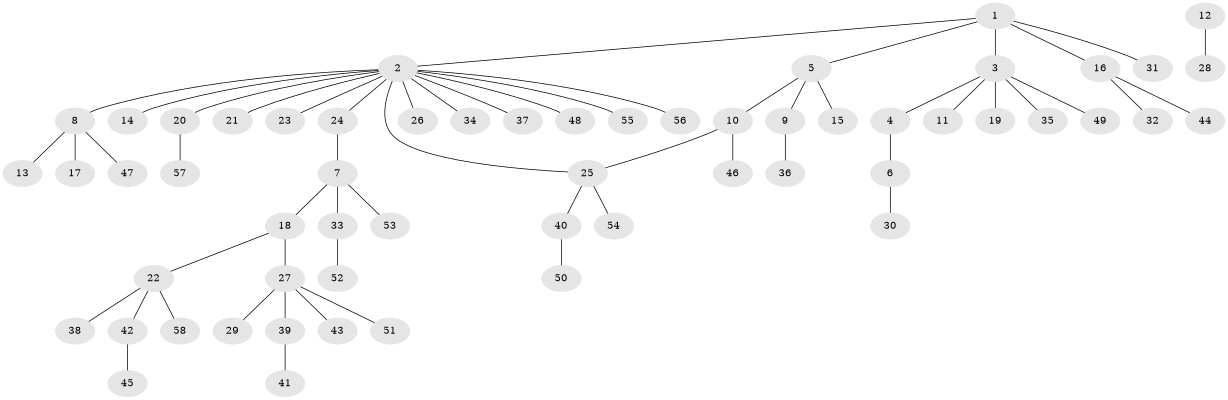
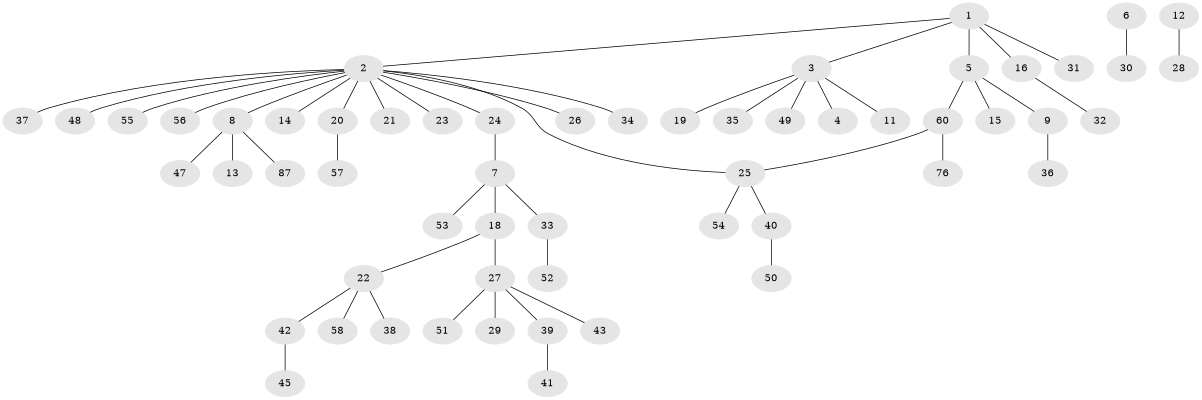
  graph {
    node [color=gray90 style=filled]
    1
    2
    3
    5
    16
    31
    8
    14
    20
    21
    23
    24
    25
    26
    34
    37
    48
    55
    56
    4
    11
    19
    35
    49
    9
-   10
+   10 [label=60]
    15
    32
-   44
    7
    18
    33
    53
    13
-   17
+   17 [label=87]
    47
    57
    40
    54
    6
    30
    36
-   46
+   46 [label=76]
    22
    27
    52
    12
    28
    38
    42
    58
    29
    39
    43
    51
    45
    50
    41
    1 -- 2
    1 -- 3
    1 -- 5
    1 -- 16
    1 -- 31
    2 -- 8
    2 -- 14
    2 -- 20
    2 -- 21
    2 -- 23
    2 -- 24
    2 -- 25
    2 -- 26
    2 -- 34
    2 -- 37
    2 -- 48
    2 -- 55
    2 -- 56
    3 -- 4
    3 -- 11
    3 -- 19
    3 -- 35
    3 -- 49
    5 -- 9
    5 -- 10
    5 -- 15
    16 -- 32
-   16 -- 44
    8 -- 13
    8 -- 17
    8 -- 47
    20 -- 57
    24 -- 7
    25 -- 40
    25 -- 54
-   4 -- 6
    9 -- 36
    10 -- 25
    10 -- 46
    7 -- 18
    7 -- 33
    7 -- 53
    18 -- 22
    18 -- 27
    33 -- 52
    40 -- 50
    6 -- 30
    22 -- 38
    22 -- 42
    22 -- 58
    27 -- 29
    27 -- 39
    27 -- 43
    27 -- 51
    12 -- 28
    42 -- 45
    39 -- 41
  }
